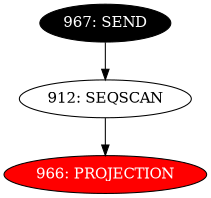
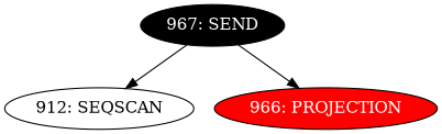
  digraph {
    node [fontcolor=white style=filled]
    n1 [label="912: SEQSCAN" fontcolor="" style=""]
    n2 [fillcolor=red label="966: PROJECTION"]
    n3 [fillcolor=black label="967: SEND"]
-   n1 -> n2
+   n3 -> n2
    n3 -> n1
  }
